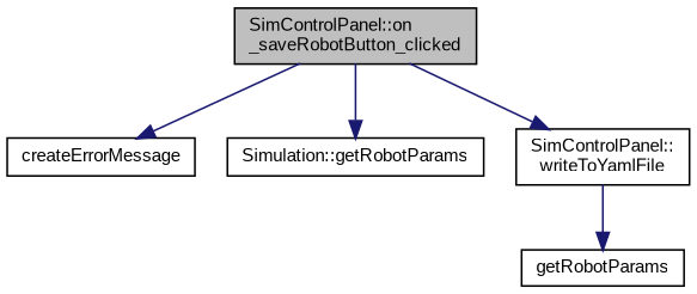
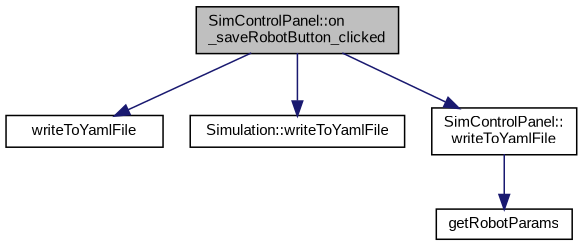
  digraph {
    fontname="Liberation Sans"
    rankdir=TB
    node [color=black fillcolor=white fontname="Liberation Sans" fontsize=10 shape=record style=filled]
    edge [color=midnightblue fontname="Liberation Sans" fontsize=10 labelfontname=FreeSans labelfontsize=10 style=solid]
    n1 [fillcolor=grey75 fontcolor=black height=0.2 label="SimControlPanel::on\l_saveRobotButton_clicked" width=0.4]
-   n2 [height=0.2 label=createErrorMessage width=0.4]
-   n3 [height=0.2 label="Simulation::getRobotParams" width=0.4]
+   n2 [height=0.2 label=writeToYamlFile width=0.4]
+   n3 [height=0.2 label="Simulation::writeToYamlFile" width=0.4]
    n4 [height=0.2 label="SimControlPanel::\lwriteToYamlFile" width=0.4]
    n5 [height=0.2 label=getRobotParams width=0.4]
    n1 -> n2
    n1 -> n3
    n1 -> n4
    n4 -> n5
  }
